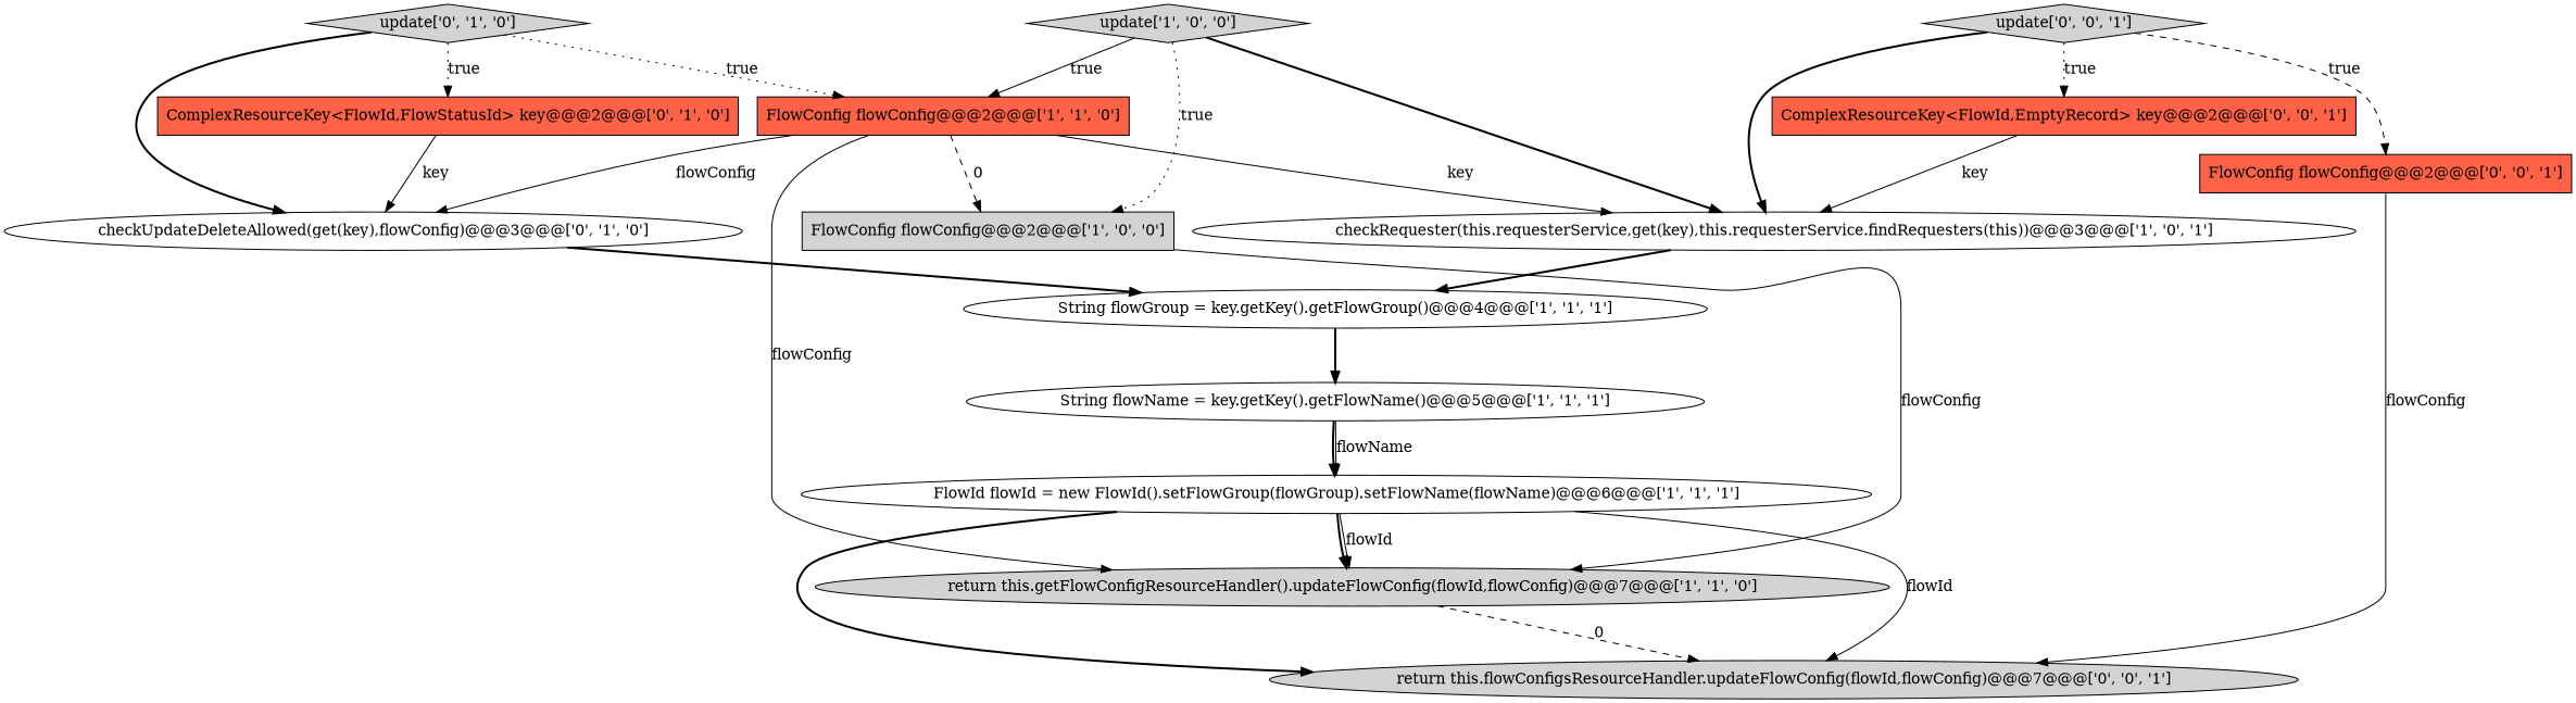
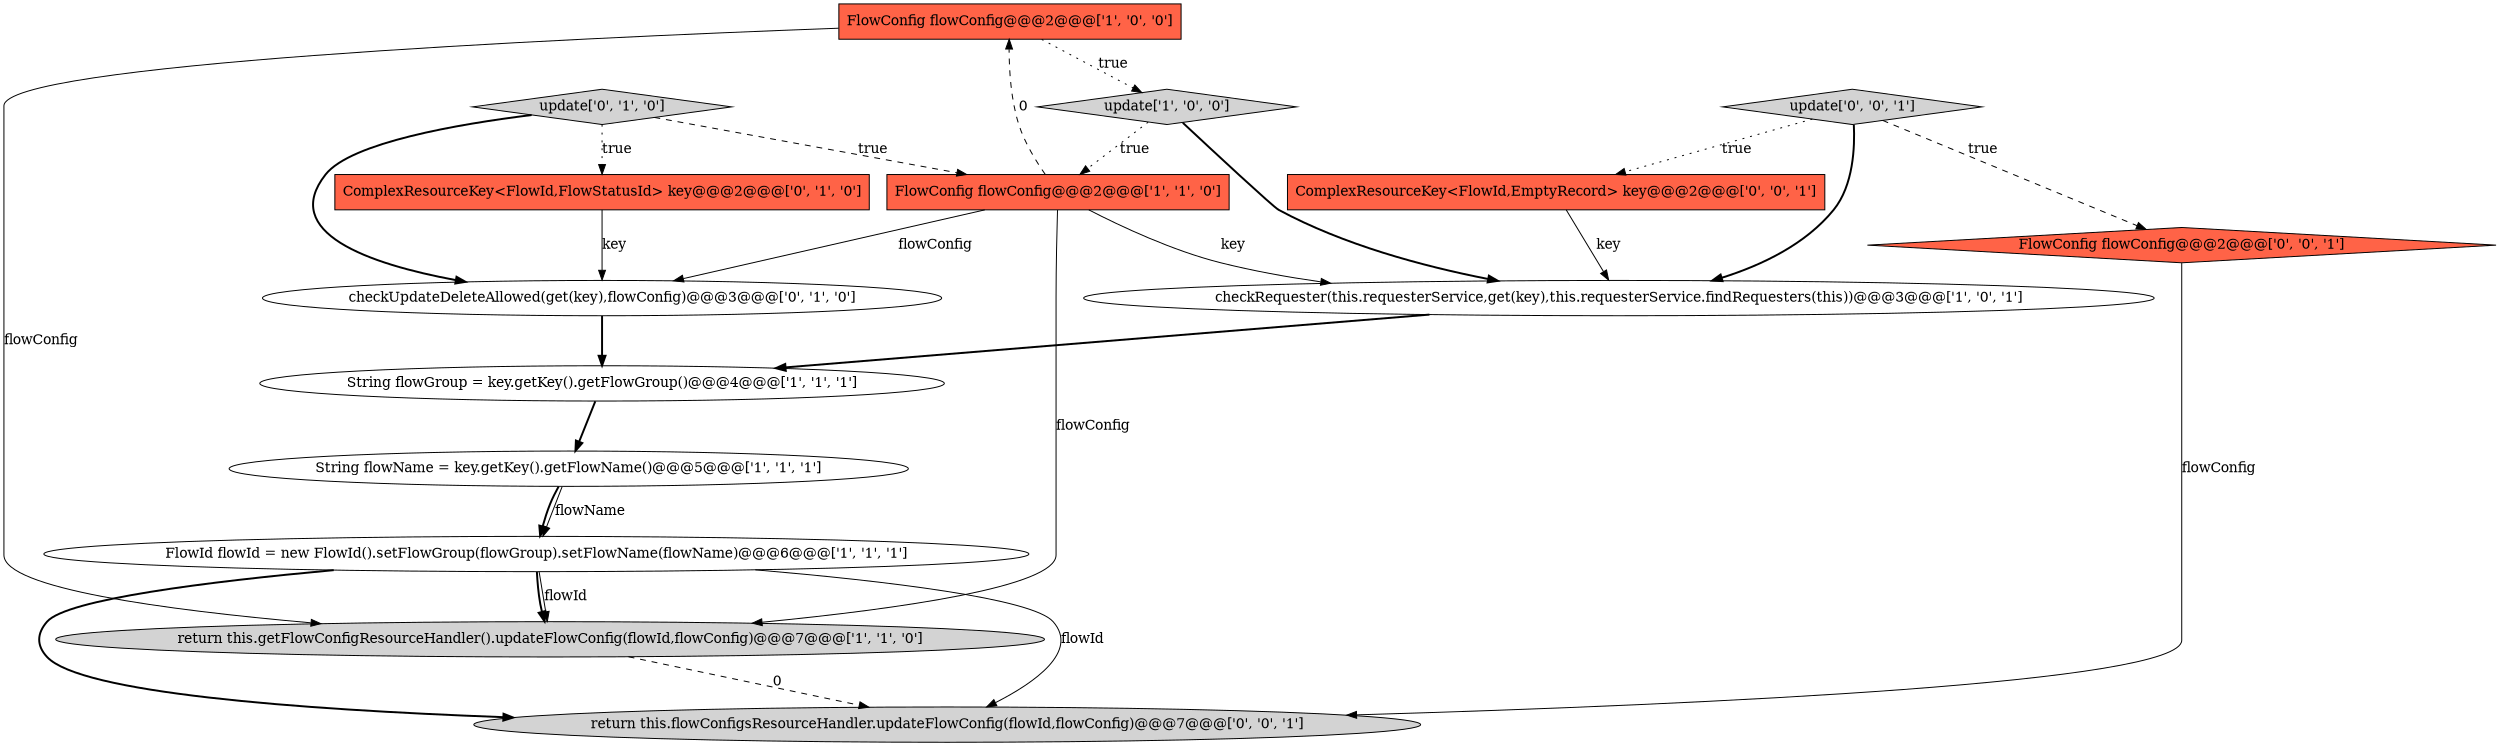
  digraph {
    node [fillcolor=tomato shape=ellipse style=filled]
    edge [style=solid]
-   n1 [fillcolor=lightgray label="FlowConfig flowConfig@@@2@@@['1', '0', '0']" shape=box]
+   n1 [label="FlowConfig flowConfig@@@2@@@['1', '0', '0']" shape=box]
    n2 [fillcolor=lightgray label="return this.getFlowConfigResourceHandler().updateFlowConfig(flowId,flowConfig)@@@7@@@['1', '1', '0']"]
    n3 [fillcolor=lightgray label="return this.flowConfigsResourceHandler.updateFlowConfig(flowId,flowConfig)@@@7@@@['0', '0', '1']"]
    n4 [fillcolor=lightgray label="update['1', '0', '0']" shape=diamond]
    n5 [label="FlowConfig flowConfig@@@2@@@['1', '1', '0']" shape=box]
    n6 [fillcolor=white label="checkRequester(this.requesterService,get(key),this.requesterService.findRequesters(this))@@@3@@@['1', '0', '1']"]
    n7 [fillcolor=white label="checkUpdateDeleteAllowed(get(key),flowConfig)@@@3@@@['0', '1', '0']"]
    n8 [fillcolor=white label="String flowGroup = key.getKey().getFlowGroup()@@@4@@@['1', '1', '1']"]
    n9 [fillcolor=white label="String flowName = key.getKey().getFlowName()@@@5@@@['1', '1', '1']"]
    n10 [fillcolor=white label="FlowId flowId = new FlowId().setFlowGroup(flowGroup).setFlowName(flowName)@@@6@@@['1', '1', '1']"]
-   n11 [label="FlowConfig flowConfig@@@2@@@['0', '0', '1']" shape=box]
+   n11 [label="FlowConfig flowConfig@@@2@@@['0', '0', '1']" shape=diamond]
    n12 [label="ComplexResourceKey<FlowId,FlowStatusId> key@@@2@@@['0', '1', '0']" shape=box]
    n13 [fillcolor=lightgray label="update['0', '0', '1']" shape=diamond]
    n14 [label="ComplexResourceKey<FlowId,EmptyRecord> key@@@2@@@['0', '0', '1']" shape=box]
    n15 [fillcolor=lightgray label="update['0', '1', '0']" shape=diamond]
    n1 -> n2 [label=flowConfig]
    n2 -> n3 [label=0 style=dashed]
-   n4 -> n1 [label=true style=dotted]
-   n4 -> n5 [label=true]
+   n1 -> n4 [label=true style=dotted]
+   n4 -> n5 [label=true style=dotted]
    n4 -> n6 [style=bold]
    n5 -> n1 [label=0 style=dashed]
    n5 -> n2 [label=flowConfig]
    n5 -> n6 [label=key]
    n5 -> n7 [label=flowConfig]
    n6 -> n8 [style=bold]
    n7 -> n8 [style=bold]
    n8 -> n9 [style=bold]
    n9 -> n10 [label=flowName]
    n9 -> n10 [style=bold]
    n10 -> n2 [label=flowId]
    n10 -> n2 [style=bold]
    n10 -> n3 [label=flowId]
    n10 -> n3 [style=bold]
    n11 -> n3 [label=flowConfig]
    n12 -> n7 [label=key]
    n13 -> n6 [style=bold]
    n13 -> n11 [label=true style=dashed]
    n13 -> n14 [label=true style=dotted]
    n14 -> n6 [label=key]
-   n15 -> n5 [label=true style=dotted]
+   n15 -> n5 [label=true style=dashed]
    n15 -> n7 [style=bold]
    n15 -> n12 [label=true style=dotted]
  }
